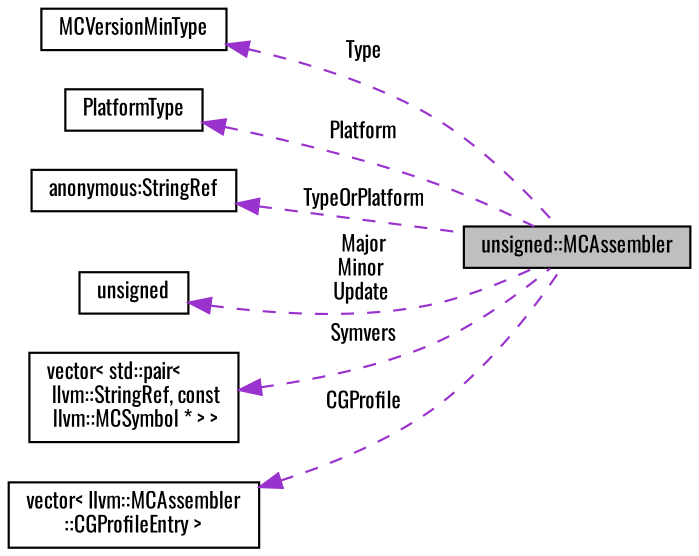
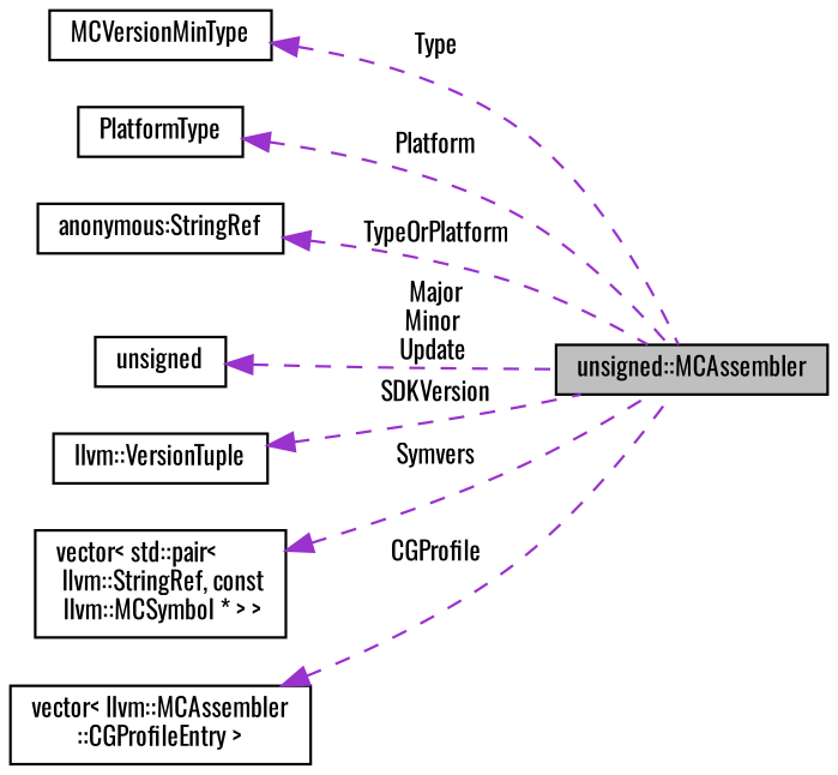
  digraph {
    fontname=Oswald
    rankdir=LR
    node [color=black fontname=Oswald fontsize=10 shape=box]
    edge [color=darkorchid3 dir=back fontname=Oswald fontsize=10 labelfontname=Helvetica labelfontsize=10 style=dashed]
    n1 [fillcolor=grey75 fontcolor=black height=0.2 label="unsigned::MCAssembler" style=filled width=0.4]
    n2 [height=0.2 label=MCVersionMinType width=0.4]
    n3 [height=0.2 label=PlatformType width=0.4]
    n4 [height=0.2 label="anonymous:StringRef" width=0.4]
    n5 [height=0.2 label=unsigned width=0.4]
+   n6 [height=0.2 label="llvm::VersionTuple" width=0.4]
    n7 [height=0.2 label="vector\< std::pair\<\l llvm::StringRef, const\l llvm::MCSymbol * \> \>" width=0.4]
    n8 [height=0.2 label="vector\< llvm::MCAssembler\l::CGProfileEntry \>" width=0.4]
    n2 -> n1 [label=" Type"]
    n3 -> n1 [label=" Platform"]
    n4 -> n1 [label=" TypeOrPlatform"]
    n5 -> n1 [label=" Major\nMinor\nUpdate"]
+   n6 -> n1 [label=" SDKVersion"]
    n7 -> n1 [label=" Symvers"]
    n8 -> n1 [label=" CGProfile"]
  }
